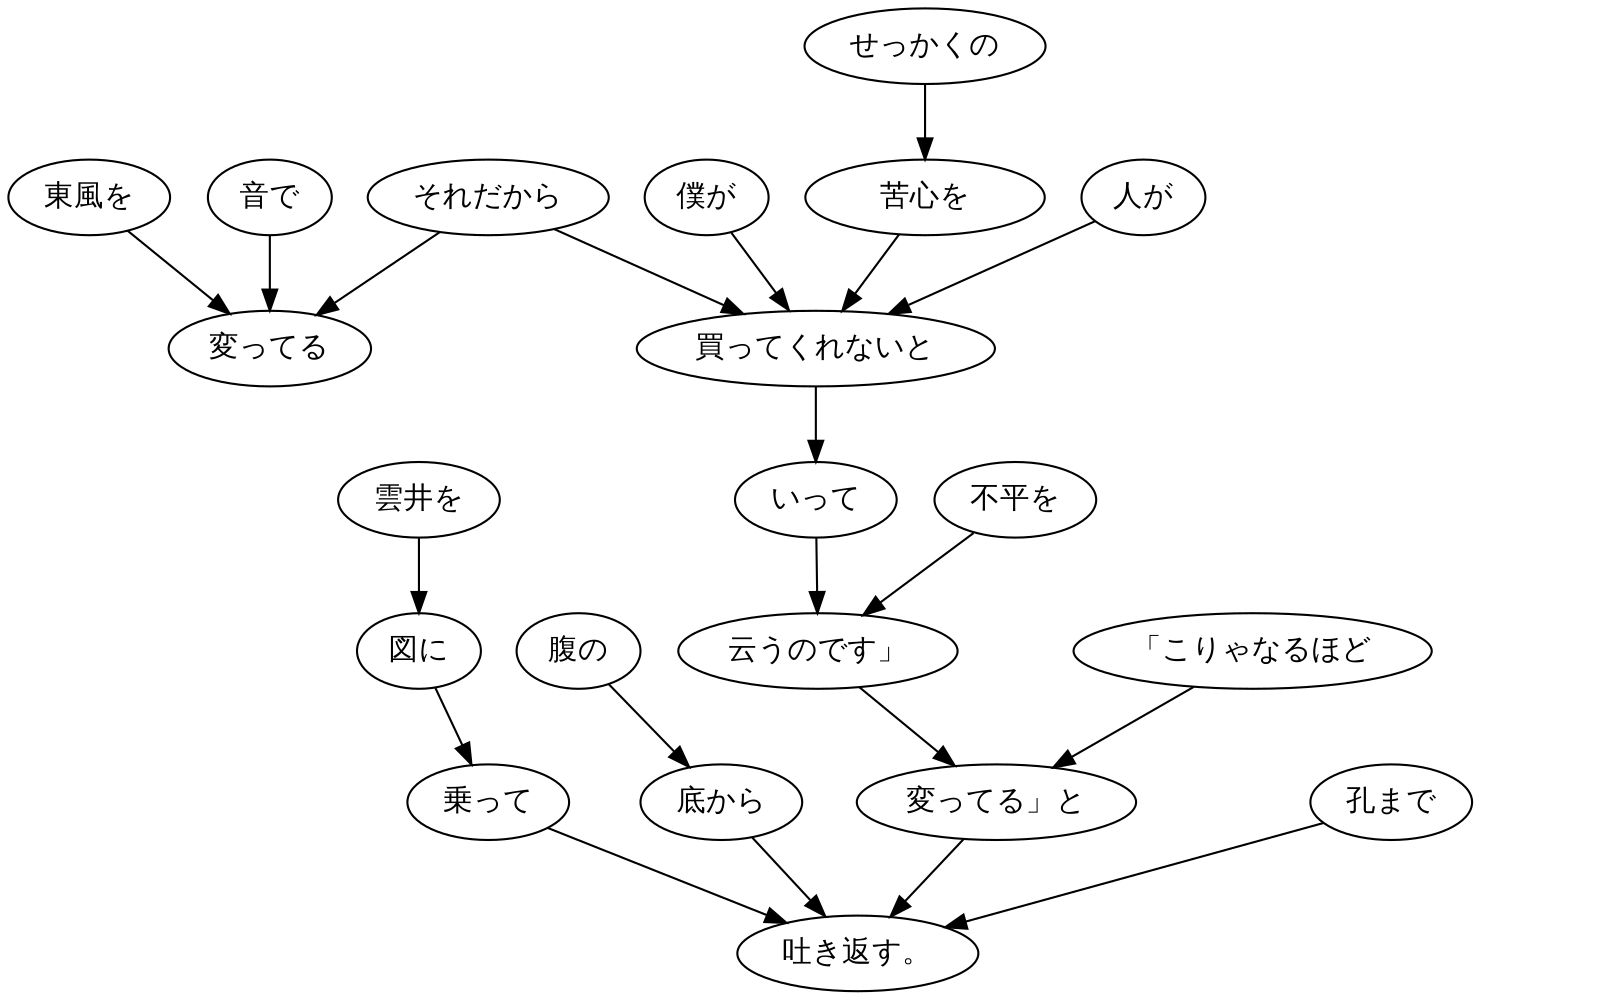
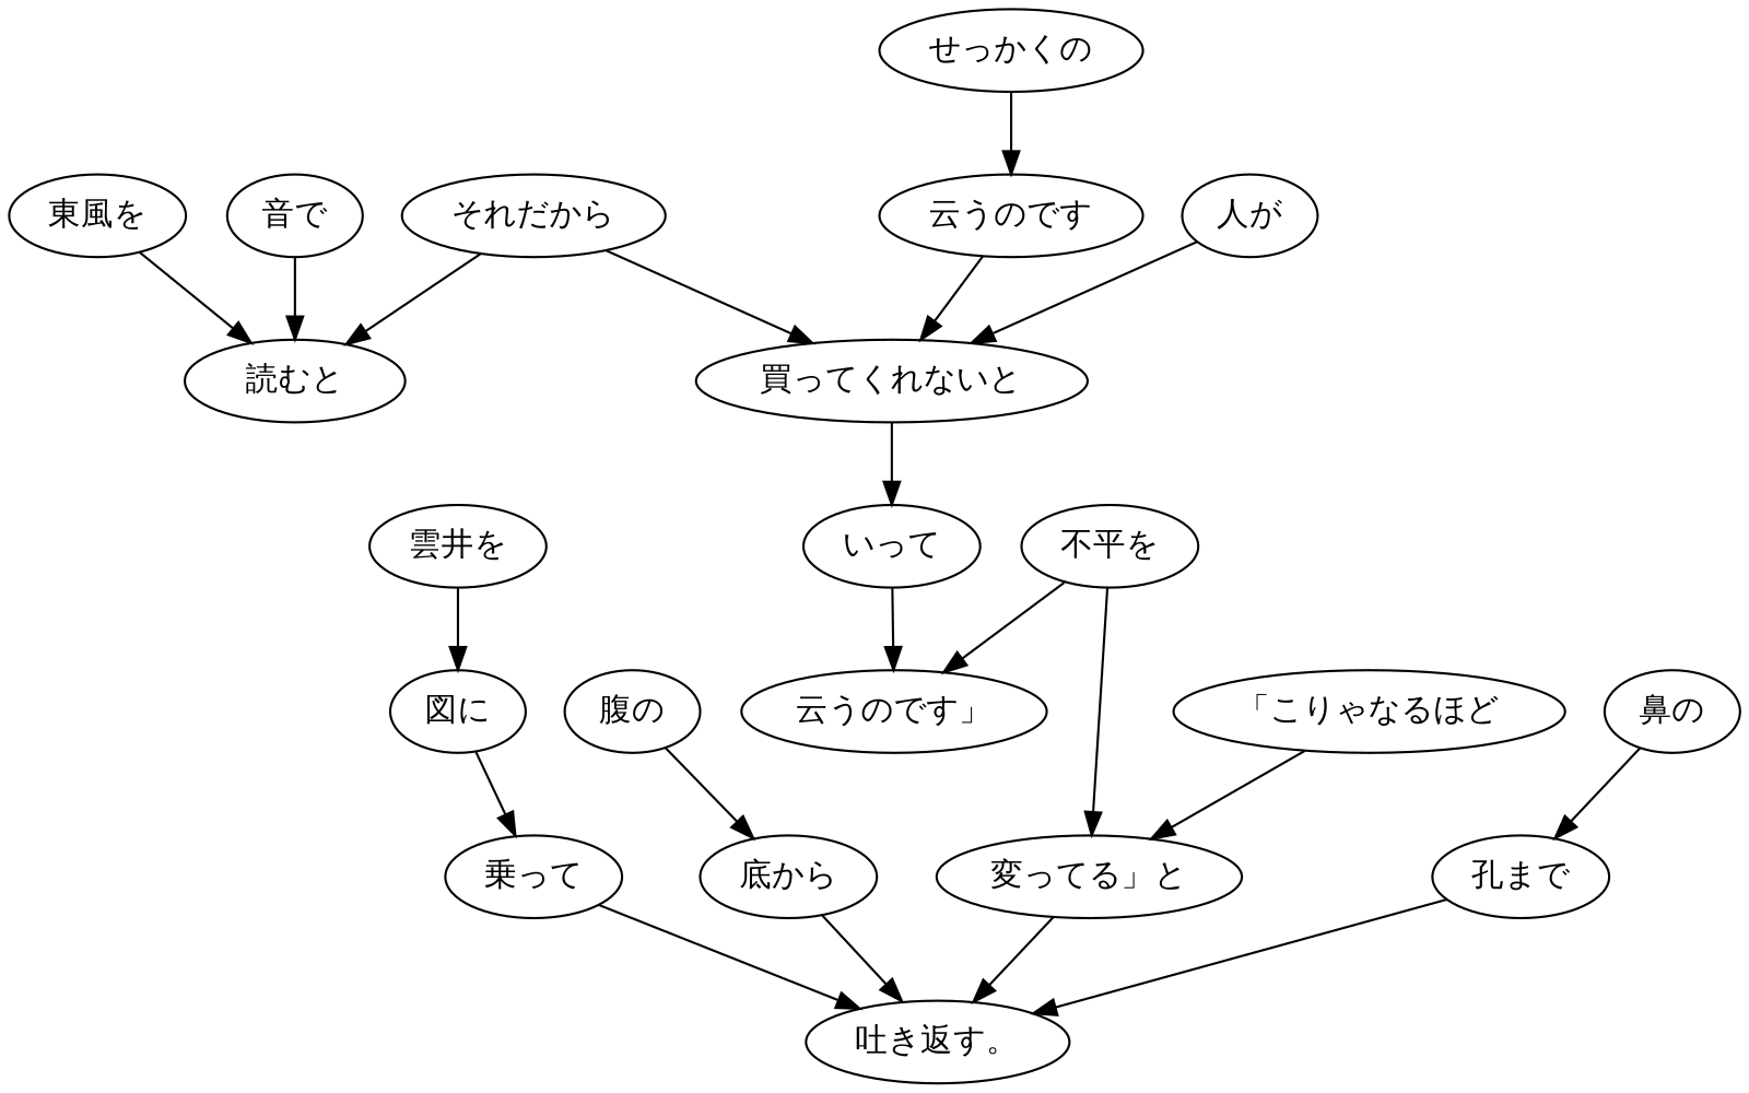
  digraph {
    fontname="Noto Serif"
    node [fontname="Noto Serif"]
    edge [fontname="Noto Serif"]
    n1 [label="それだから"]
-   n2 [label="変ってる"]
+   n2 [label="読むと"]
    n3 [label="買ってくれないと"]
    n4 [label="東風を"]
    n5 [label="音で"]
    n6 [label="いって"]
-   n7 [label="僕が"]
    n8 [label="せっかくの"]
-   n9 [label="苦心を"]
+   n9 [label="云うのです"]
    n10 [label="人が"]
    n11 [label="云うのです」"]
    n12 [label="変ってる」と"]
    n13 [label="不平を"]
    n14 [label="吐き返す。"]
    n15 [label="「こりゃなるほど"]
    n16 [label="図に"]
    n17 [label="乗って"]
    n18 [label="腹の"]
    n19 [label="底から"]
    n20 [label="雲井を"]
+   n21 [label="鼻の"]
    n22 [label="孔まで"]
    n1 -> n2
    n1 -> n3
    n3 -> n6
    n4 -> n2
    n5 -> n2
    n6 -> n11
-   n7 -> n3
    n8 -> n9
    n9 -> n3
    n10 -> n3
-   n11 -> n12
+   n13 -> n12
    n12 -> n14
    n13 -> n11
    n15 -> n12
    n16 -> n17
    n17 -> n14
    n18 -> n19
    n19 -> n14
    n20 -> n16
+   n21 -> n22
    n22 -> n14
  }
